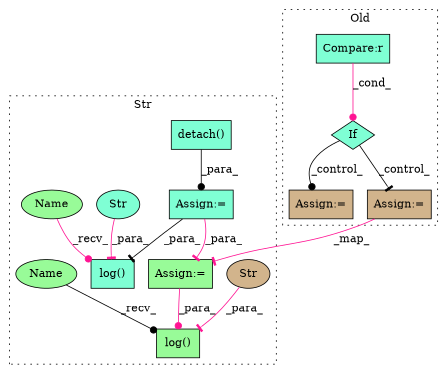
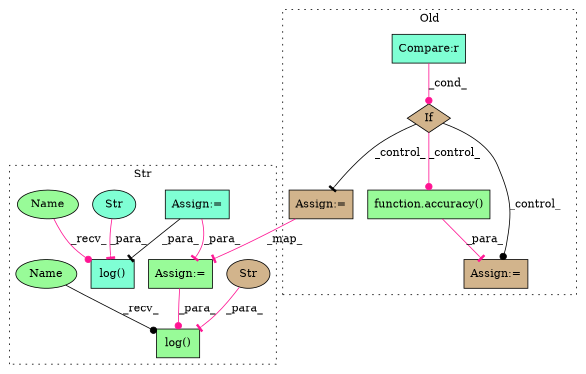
  digraph {
    node [a=75 fillcolor=aquamarine l=3 shape=box style=filled]
    edge [arrowhead=tee color=deeppink]
-   n2 [a=96 label=If s=2777 shape=diamond]
+   n1 [fillcolor=palegreen l="9,45" label="function.accuracy()" s="2830,2851"]
+   n2 [a=96 fillcolor=tan label=If s=2777 shape=diamond]
    n3 [a=40 l=30 label="Compare:r" s=2780]
    n4 [a=68 fillcolor=tan label="Assign:=" s=2827]
    n5 [a=68 fillcolor=tan label="Assign:=" s=2926]
    n6 [fillcolor=palegreen l="14,31" label="log()" s="2783,2819"]
    n7 [a=66 fillcolor=tan l=11 label=Str s=2797 shape=ellipse]
    n8 [a=68 label="Assign:=" s=2412]
    n9 [l="14,31" label="log()" s="2859,2899"]
    n10 [a=66 l=16 label=Str s=2873 shape=ellipse]
-   n11 [l=24 label="detach()" s=2415]
    n12 [a=68 fillcolor=palegreen label="Assign:=" s=2749]
    n13 [a=87 fillcolor=palegreen l=9 label=Name s=2859 shape=ellipse]
    n14 [a=87 fillcolor=palegreen l=9 label=Name s=2783 shape=ellipse]
    subgraph cluster_1 {
      label=Old
      style=dotted
+     n1
      n2
      n3
      n4
      n5
    }
    subgraph cluster_2 {
      label=Str
      style=dotted
      n6
      n7
      n8
      n9
      n10
-     n11
      n12
      n13
      n14
    }
+   n1 -> n4 [label=_para_]
+   n2 -> n1 [arrowhead=dot label=_control_]
    n2 -> n4 [arrowhead=dot color=black label=_control_]
    n2 -> n5 [color=black label=_control_]
    n3 -> n2 [arrowhead=dot label=_cond_]
    n5 -> n12 [label=_map_]
    n7 -> n6 [label=_para_]
    n8 -> n9 [color=black label=_para_]
    n8 -> n12 [label=_para_]
    n10 -> n9 [label=_para_]
-   n11 -> n8 [arrowhead=dot color=black label=_para_]
    n12 -> n6 [arrowhead=dot label=_para_]
    n13 -> n9 [arrowhead=dot label=_recv_]
    n14 -> n6 [arrowhead=dot color=black label=_recv_]
  }
